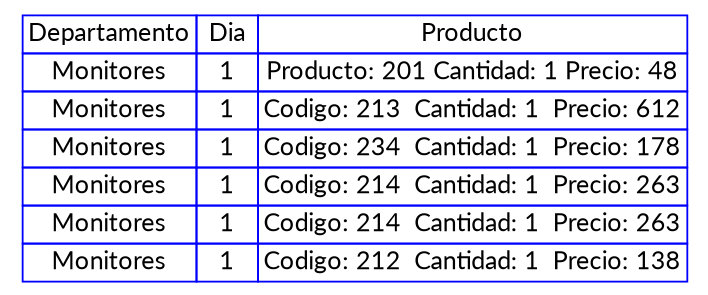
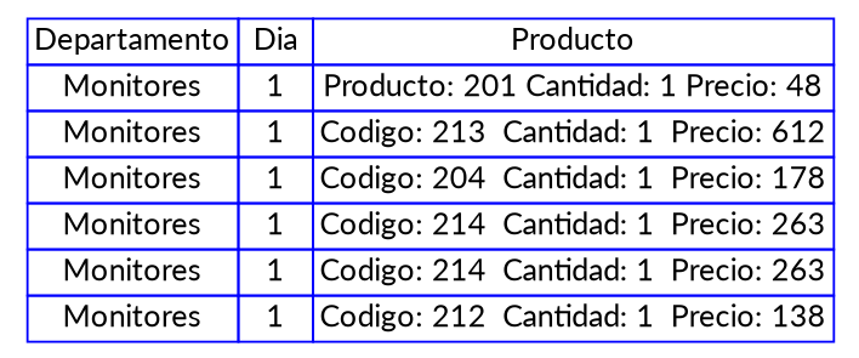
  digraph {
    rankdir=LR
    fontname=Lato
-   n1 [label=<      <table border='0' cellborder='1' color='blue' cellspacing='0'> <tr> <td>Departamento</td> <td> Dia </td> <td>Producto</td></tr> <tr> <td>Monitores</td> <td>1</td> <td>Producto: 201 Cantidad: 1 Precio: 48</td> </tr><tr> <td>Monitores</td> <td>1</td> <td>Codigo: 213  Cantidad: 1  Precio: 612</td> </tr> <tr> <td>Monitores</td> <td>1</td> <td>Codigo: 234  Cantidad: 1  Precio: 178</td> </tr> <tr> <td>Monitores</td> <td>1</td> <td>Codigo: 214  Cantidad: 1  Precio: 263</td> </tr> <tr> <td>Monitores</td> <td>1</td> <td>Codigo: 214  Cantidad: 1  Precio: 263</td> </tr> <tr> <td>Monitores</td> <td>1</td> <td>Codigo: 212  Cantidad: 1  Precio: 138</td> </tr> </table>     > shape=plaintext fontname=Lato]
+   n1 [label=<      <table border='0' cellborder='1' color='blue' cellspacing='0'> <tr> <td>Departamento</td> <td> Dia </td> <td>Producto</td></tr> <tr> <td>Monitores</td> <td>1</td> <td>Producto: 201 Cantidad: 1 Precio: 48</td> </tr><tr> <td>Monitores</td> <td>1</td> <td>Codigo: 213  Cantidad: 1  Precio: 612</td> </tr> <tr> <td>Monitores</td> <td>1</td> <td>Codigo: 204  Cantidad: 1  Precio: 178</td> </tr> <tr> <td>Monitores</td> <td>1</td> <td>Codigo: 214  Cantidad: 1  Precio: 263</td> </tr> <tr> <td>Monitores</td> <td>1</td> <td>Codigo: 214  Cantidad: 1  Precio: 263</td> </tr> <tr> <td>Monitores</td> <td>1</td> <td>Codigo: 212  Cantidad: 1  Precio: 138</td> </tr> </table>     > shape=plaintext fontname=Lato]
  }
